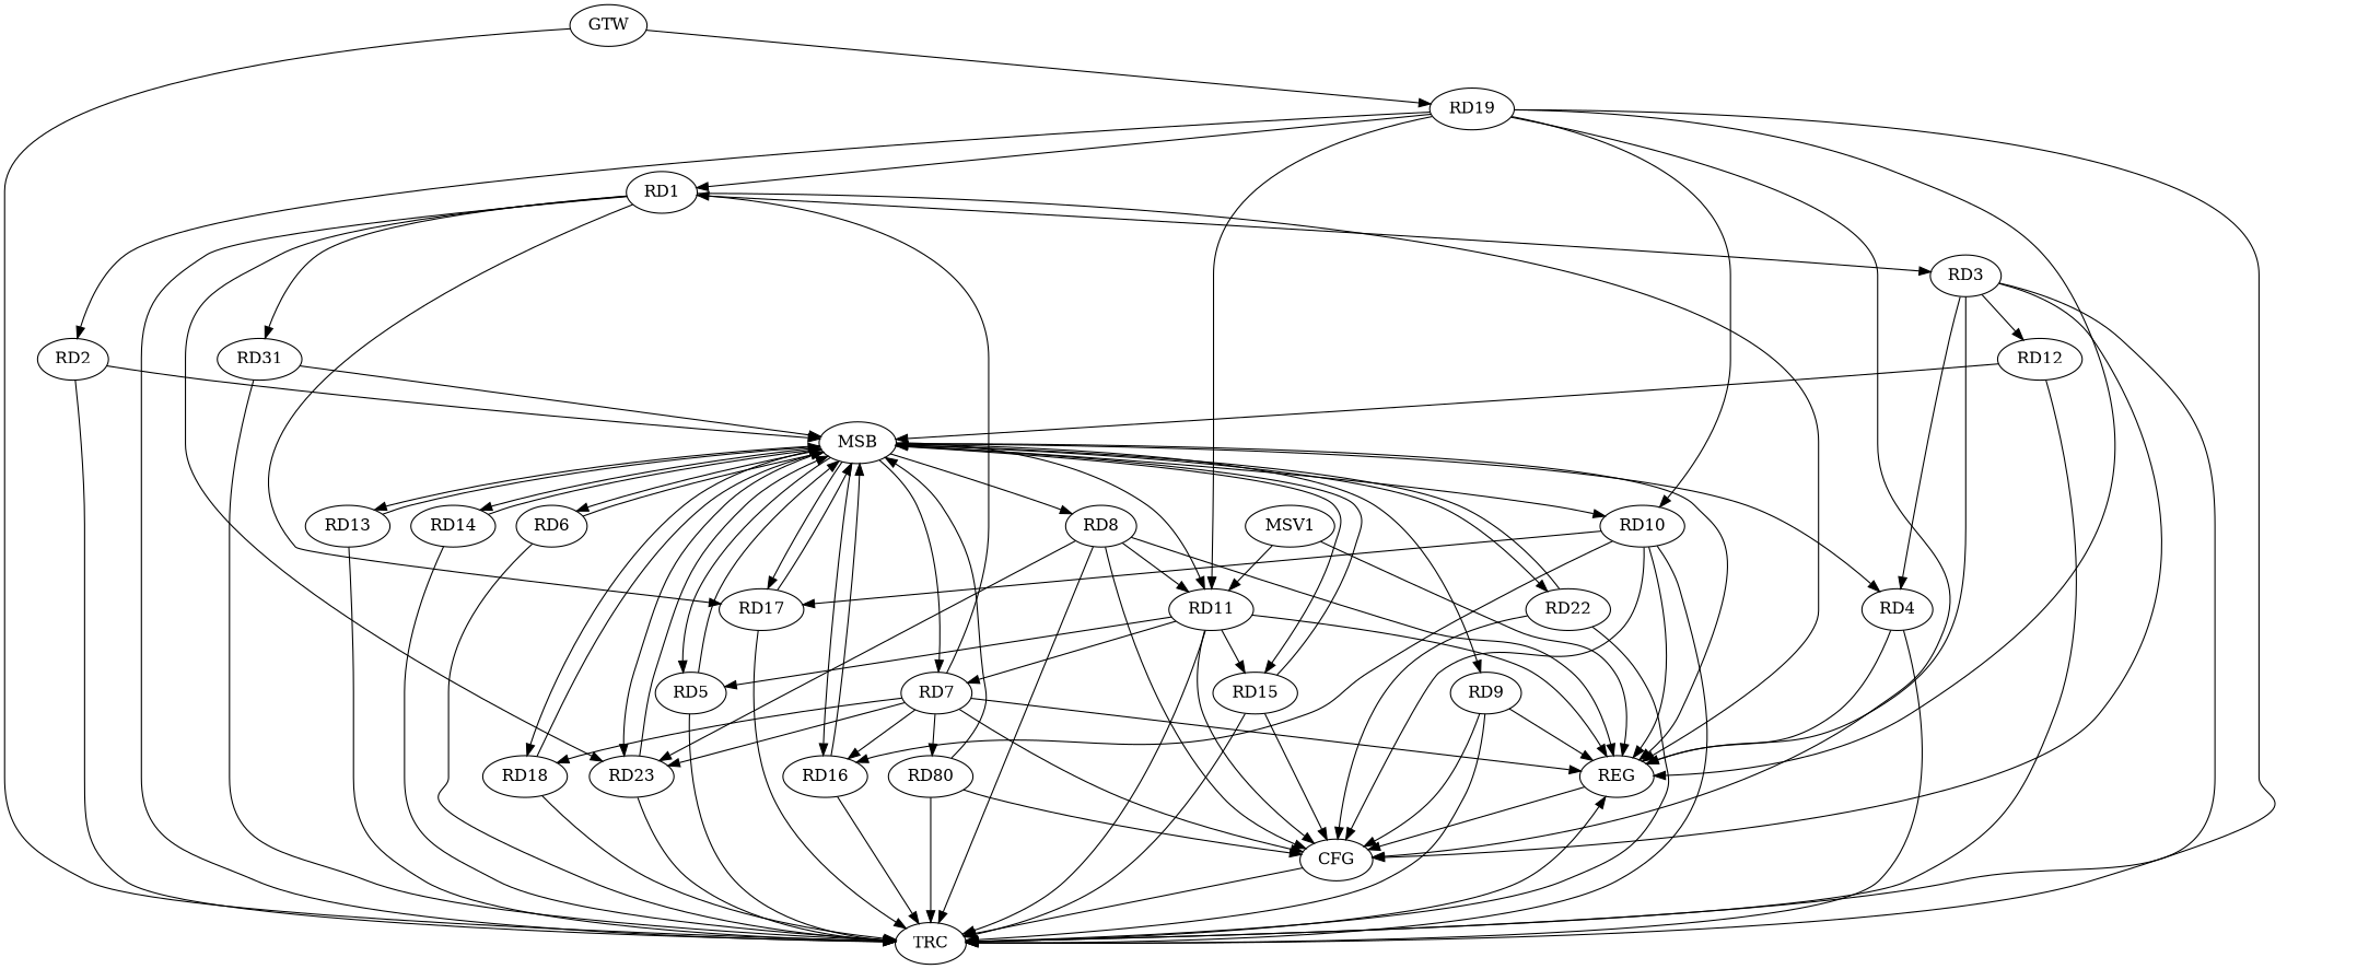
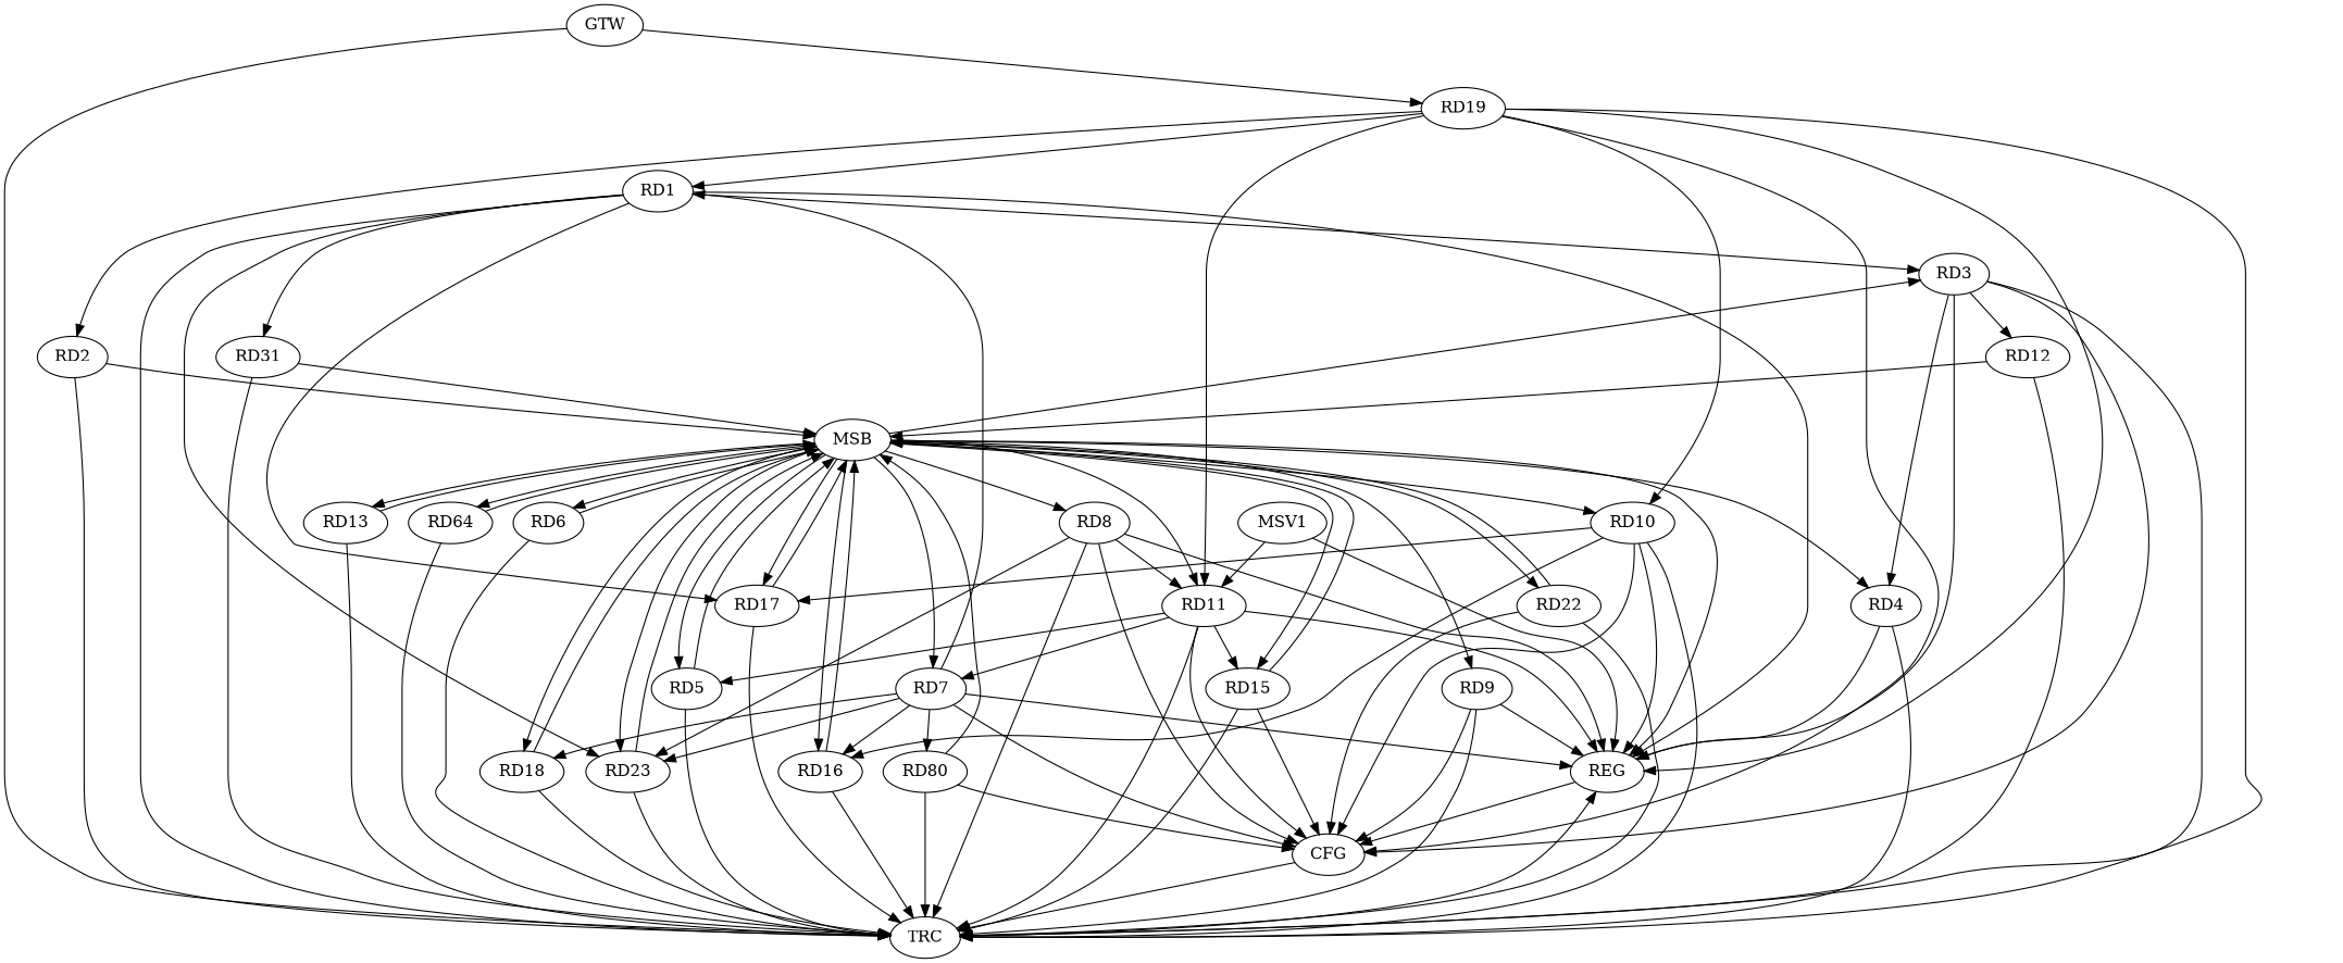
  strict digraph {
    n1 [label=RD1]
    n2 [label=RD3]
    n3 [label=RD17]
    n4 [label=RD31]
    n5 [label=RD23]
    n6 [label=REG]
    n7 [label=TRC]
    n8 [label=RD4]
    n9 [label=RD12]
    n10 [label=CFG]
    n11 [label=MSB]
    n12 [label=RD2]
    n13 [label=RD5]
    n14 [label=RD6]
    n15 [label=RD7]
    n16 [label=RD16]
    n17 [label=RD18]
    n18 [label=RD8]
    n19 [label=RD11]
    n20 [label=RD9]
    n21 [label=RD10]
    n22 [label=RD15]
    n23 [label=RD13]
-   n24 [label=RD14]
+   n24 [label=RD64]
    n25 [label=RD22]
    n26 [label=RD80]
    n27 [label=RD19]
    n28 [label=GTW]
    n29 [label=MSV1]
    n1 -> n2
    n1 -> n3
    n1 -> n4
    n1 -> n5
    n1 -> n6
    n1 -> n7
    n2 -> n6
    n2 -> n7
    n2 -> n8
    n2 -> n9
    n2 -> n10
    n3 -> n7
    n3 -> n11
    n4 -> n7
    n4 -> n11
    n5 -> n7
    n5 -> n11
    n6 -> n10
    n7 -> n6
    n8 -> n6
    n8 -> n7
    n9 -> n7
    n9 -> n11
    n10 -> n7
+   n11 -> n2
    n11 -> n3
    n11 -> n5
    n11 -> n6
    n11 -> n8
    n11 -> n13
    n11 -> n14
    n11 -> n15
    n11 -> n16
    n11 -> n17
    n11 -> n18
    n11 -> n19
    n11 -> n20
    n11 -> n21
    n11 -> n22
    n11 -> n23
    n11 -> n24
    n11 -> n25
    n12 -> n7
    n12 -> n11
    n13 -> n7
    n13 -> n11
    n14 -> n7
    n14 -> n11
    n15 -> n1
    n15 -> n5
    n15 -> n6
    n15 -> n10
    n15 -> n16
    n15 -> n17
    n15 -> n26
    n16 -> n7
    n16 -> n11
    n17 -> n7
    n17 -> n11
    n18 -> n5
    n18 -> n6
    n18 -> n7
    n18 -> n10
    n18 -> n19
    n19 -> n6
    n19 -> n7
    n19 -> n10
    n19 -> n13
    n19 -> n15
    n19 -> n22
    n20 -> n6
    n20 -> n7
    n20 -> n10
    n21 -> n3
    n21 -> n6
    n21 -> n7
    n21 -> n10
    n21 -> n16
    n22 -> n7
    n22 -> n10
    n22 -> n11
    n23 -> n7
    n23 -> n11
    n24 -> n7
    n24 -> n11
    n25 -> n7
    n25 -> n10
    n25 -> n11
    n26 -> n7
    n26 -> n10
    n26 -> n11
    n27 -> n1
    n27 -> n6
    n27 -> n7
    n27 -> n10
    n27 -> n12
    n27 -> n19
    n27 -> n21
    n28 -> n7
    n28 -> n27
    n29 -> n6
    n29 -> n19
  }
